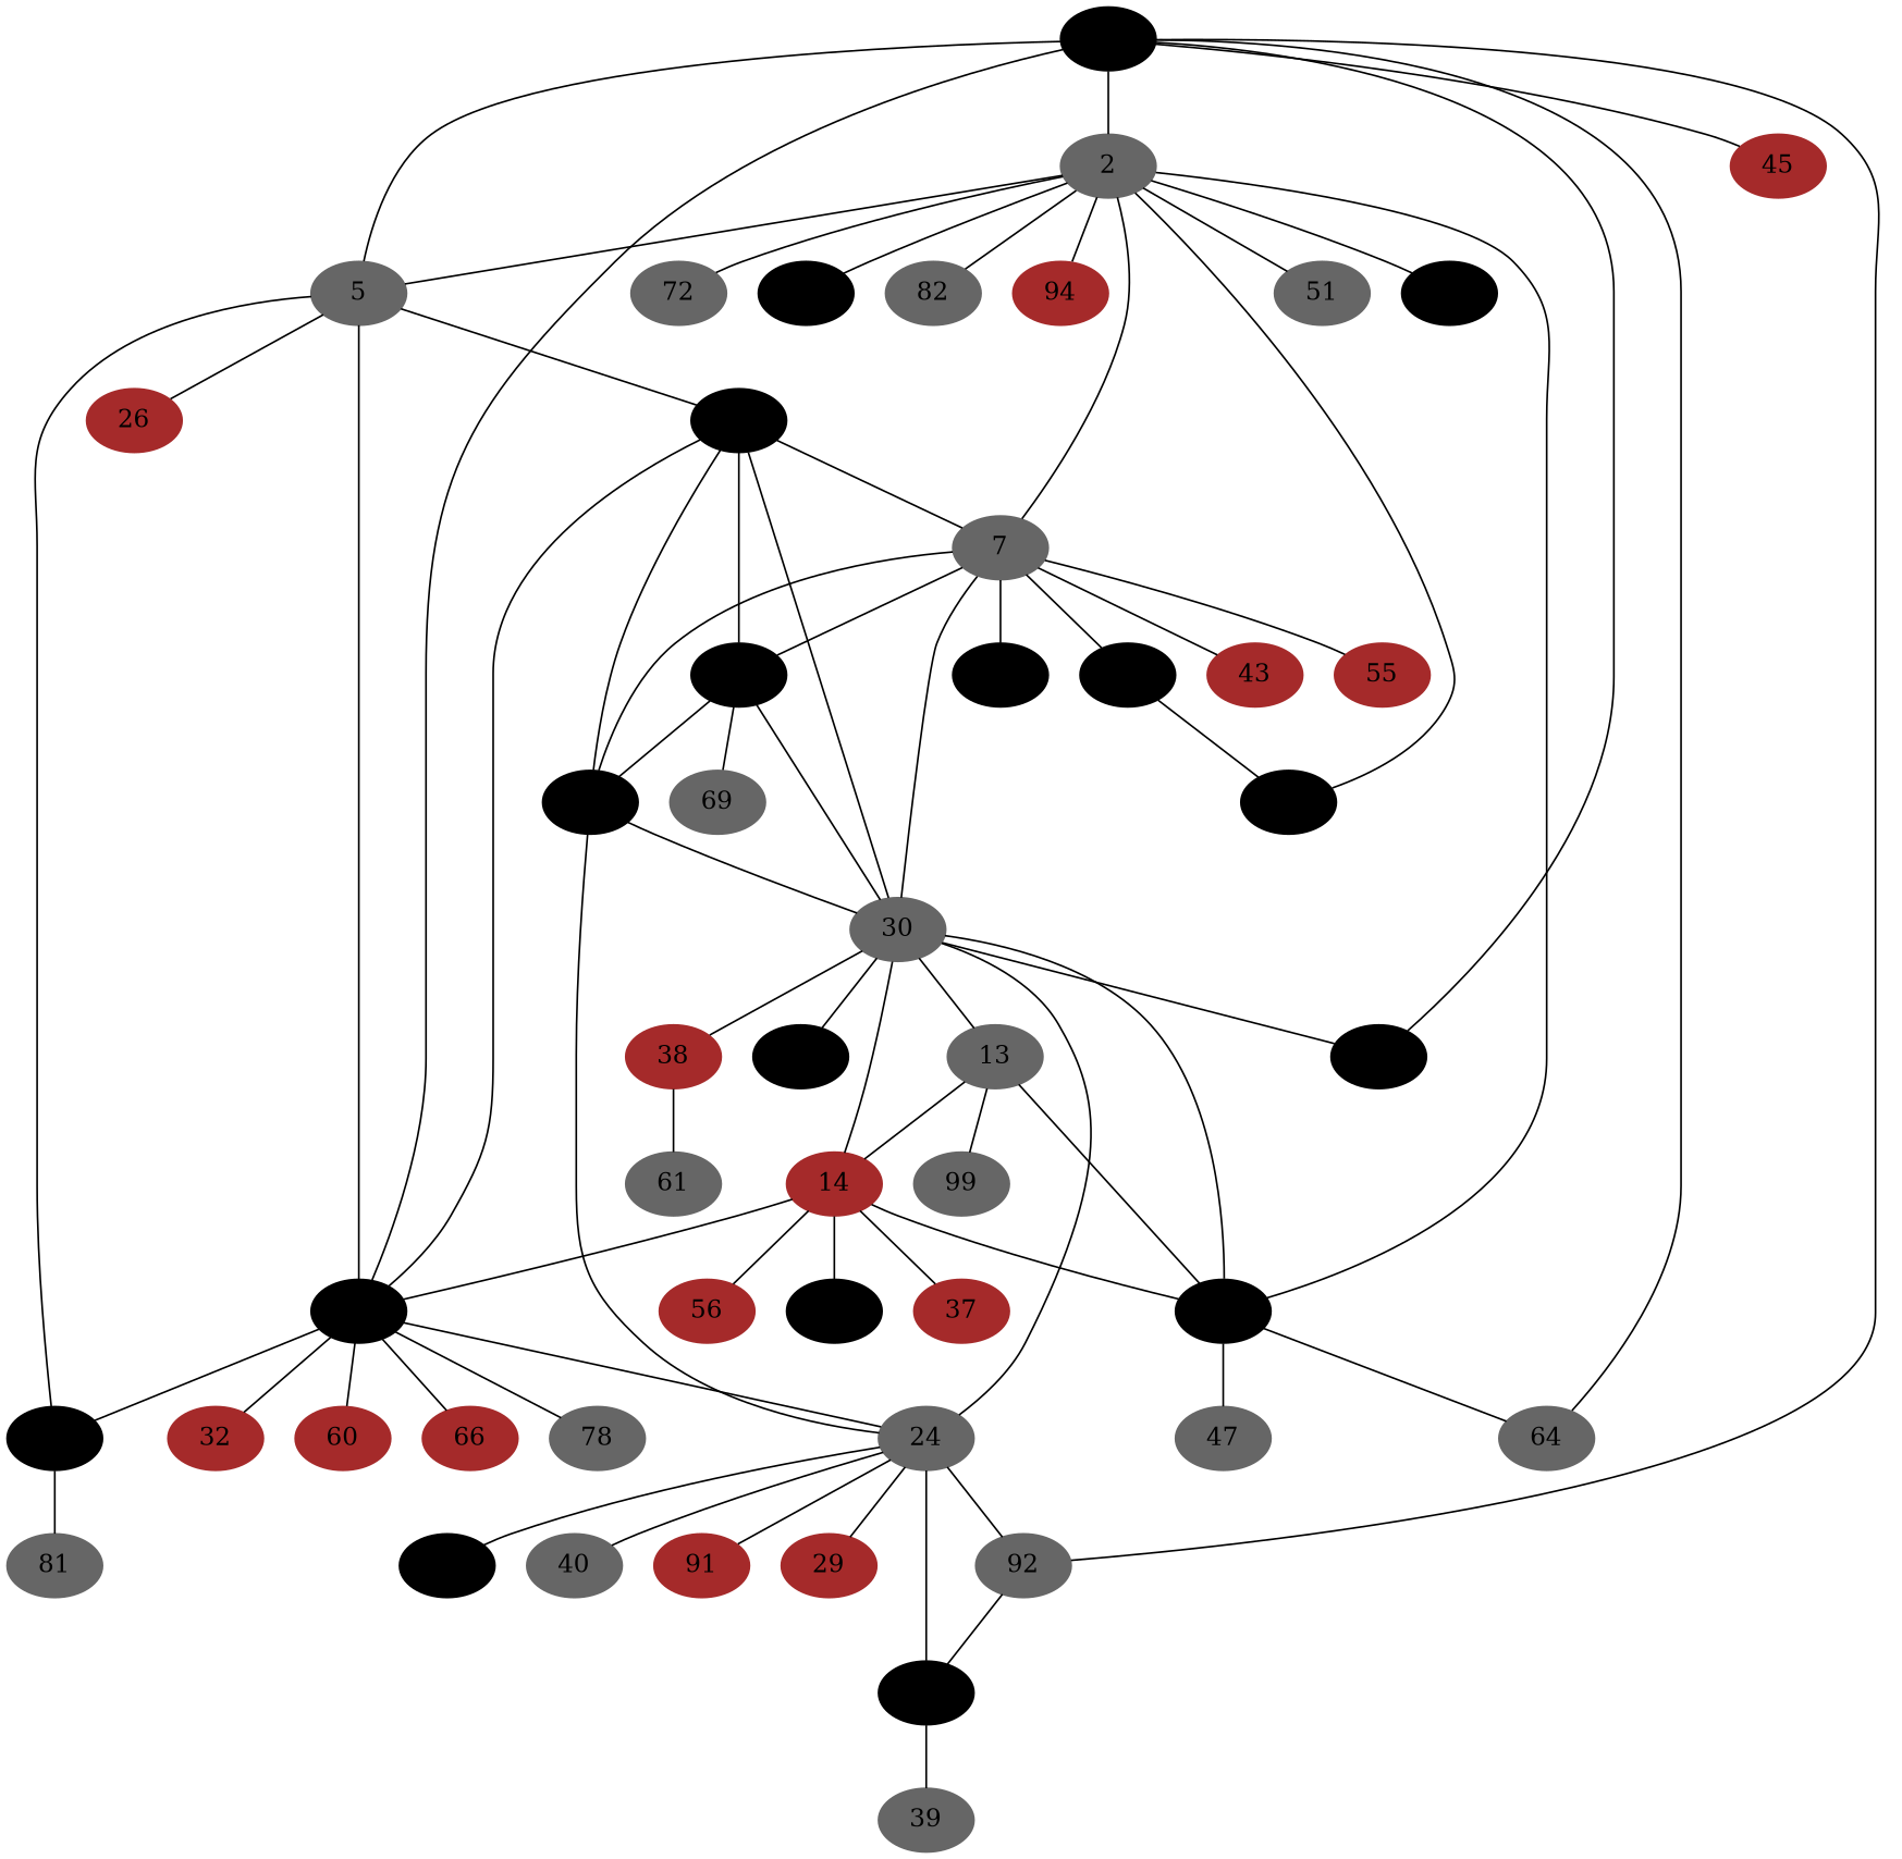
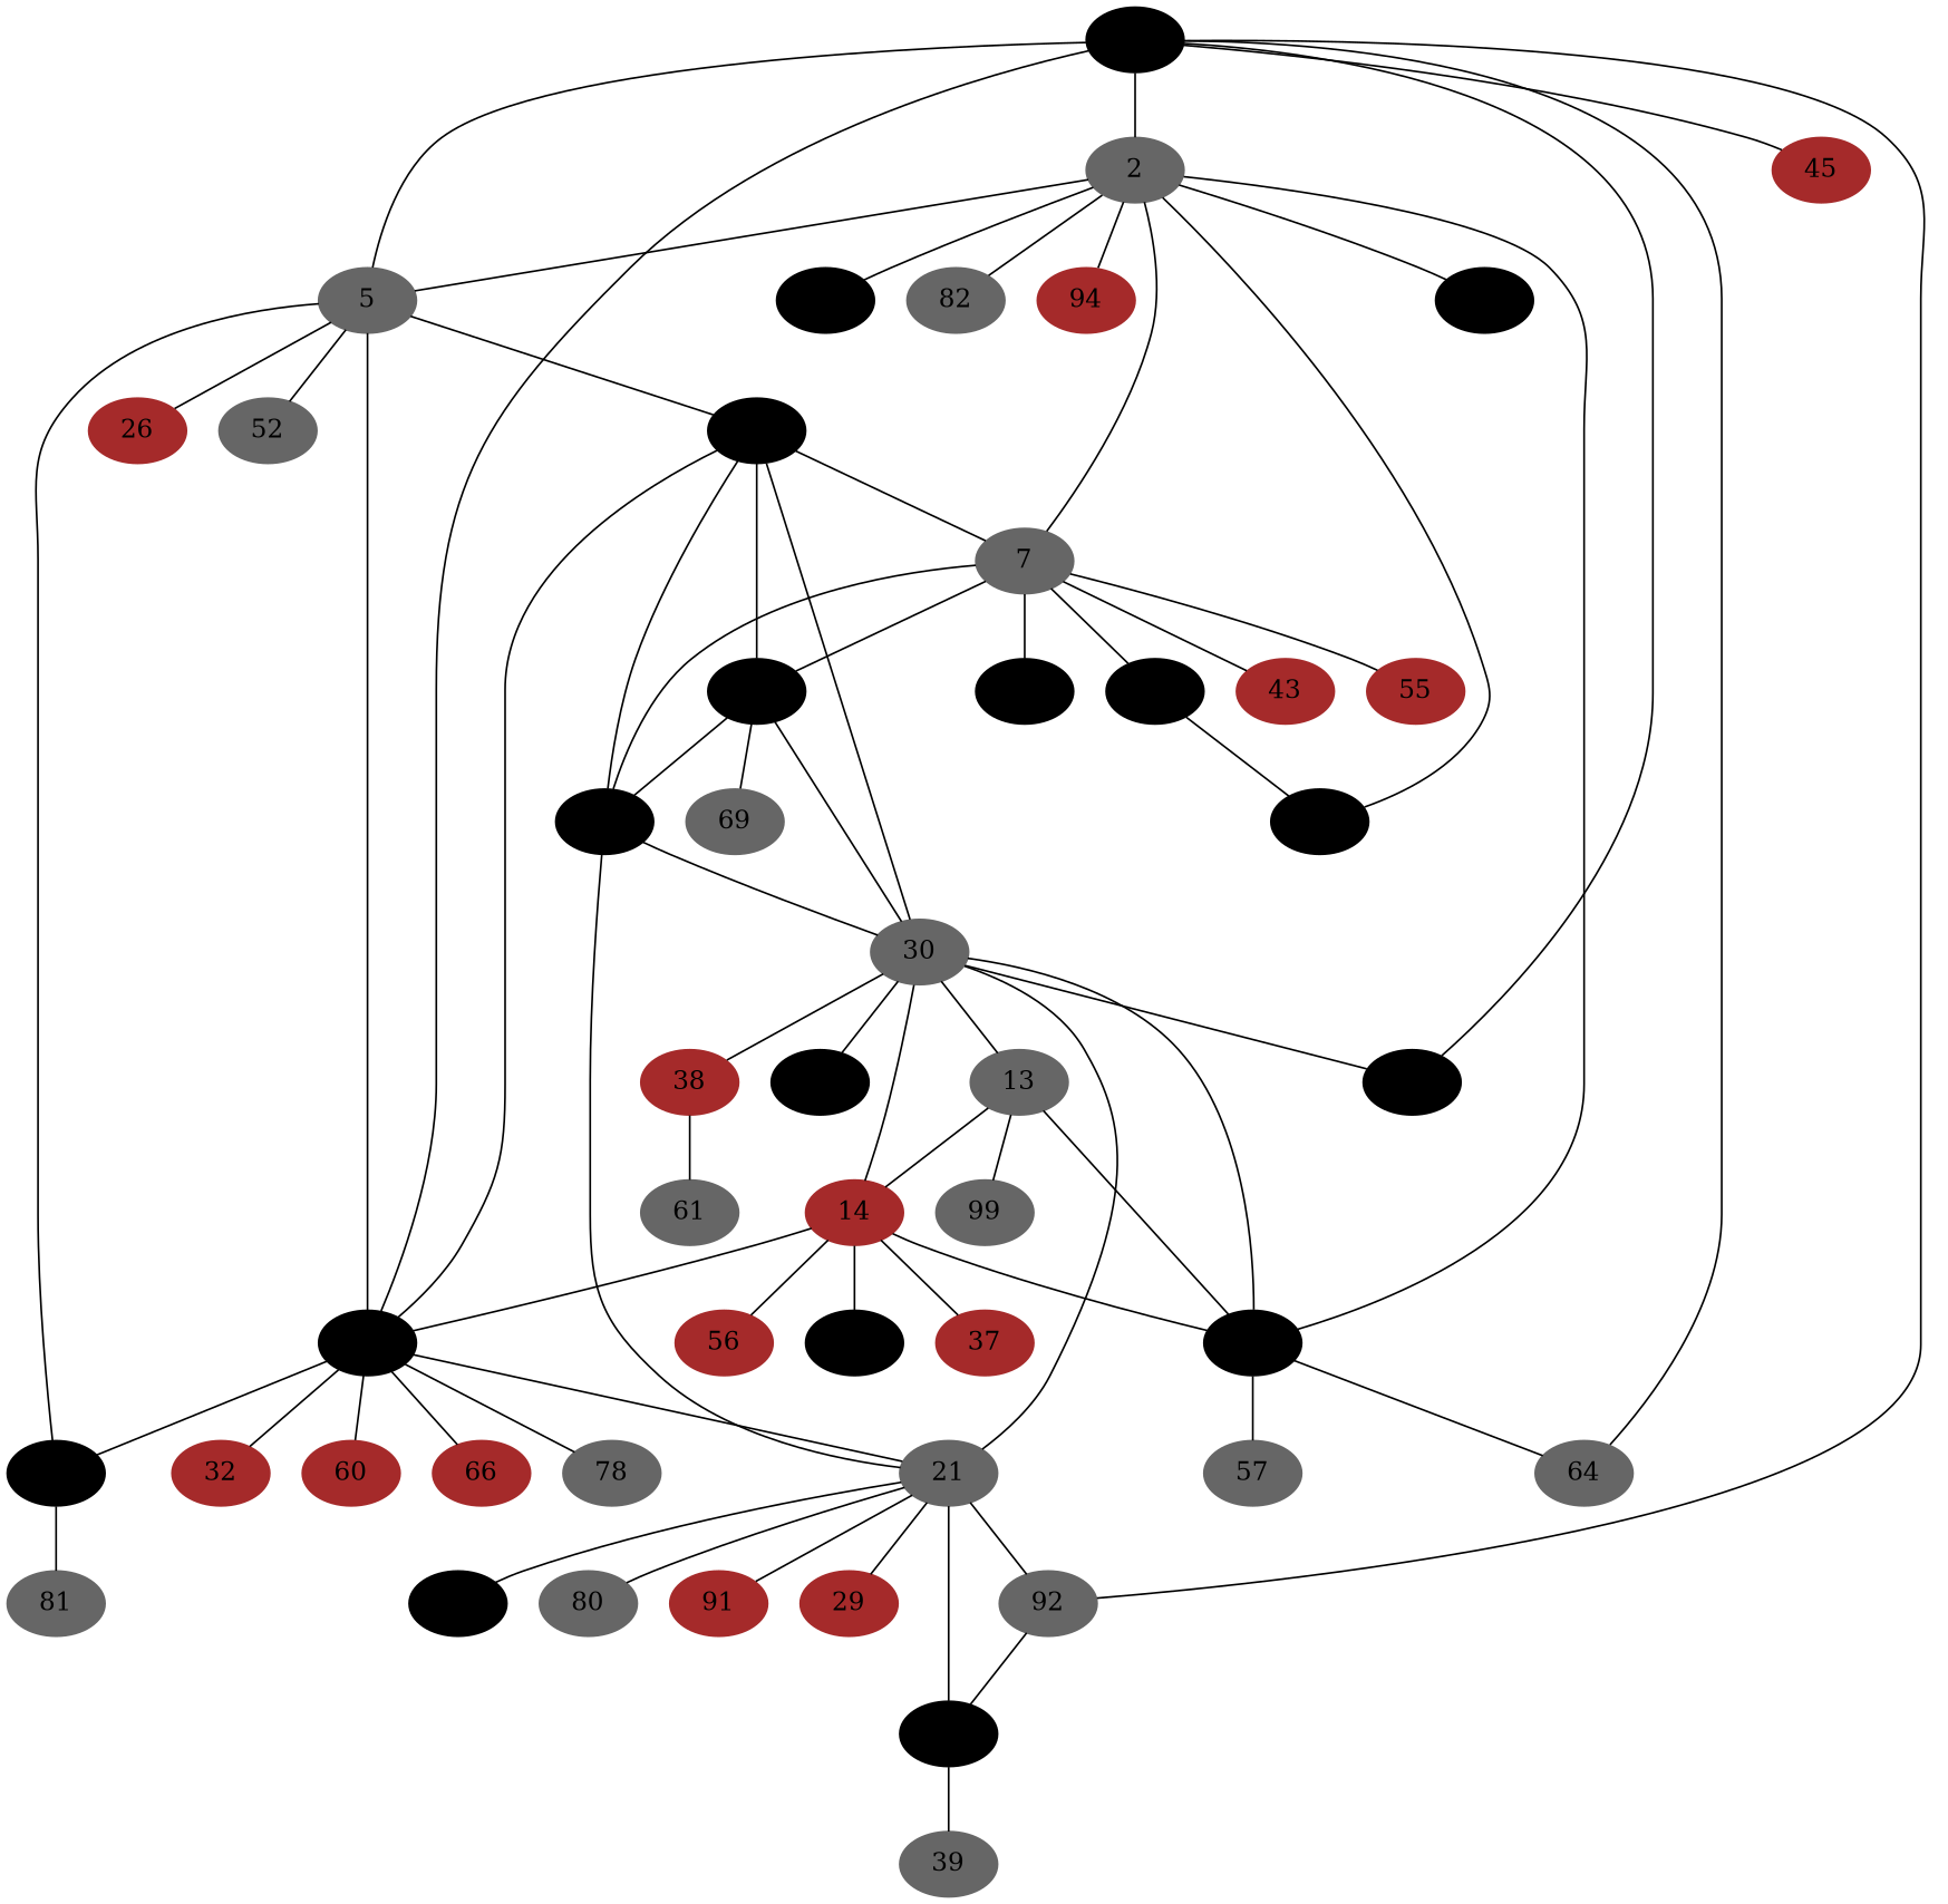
  graph {
    node [color=gray40 style=filled]
    2 [super="+3"]
    5 [super="+44+17+74+92"]
    7 [super="+54+50"]
    15 [color=black]
    46 [color=black]
-   51 [super="+101"]
    62 [color=black super="+103"]
-   72
    75 [color=black super="+93"]
    82
    94 [color=brown]
    1 [color=black]
    16 [color=black super="+20"]
    n14 [label=92 super="+79"]
    42 [color=black super="+48"]
    45 [color=brown]
    64
    6 [color=black super="+41"]
    19 [color=black super="+30"]
    26 [color=brown super="+84+99"]
-   21 [super="+24" label=24]
+   52 [super="+88"]
+   21 [super="+24"]
    32 [color=brown super="+87+70"]
    60 [color=brown]
    66 [color=brown]
    78
    23 [color=black super="+83"]
    8 [color=black]
    9 [color=black]
    n30 [label=30 super="+11+71+86+76"]
    27 [color=black]
    34 [color=black]
    43 [color=brown]
    55 [color=brown super="+102"]
-   47
+   47 [label=57]
    81
    69
    13
    14 [color=brown super="+39+36+73+90+65+67"]
    38 [color=brown super="+49"]
    63 [color=black]
    29 [color=brown]
    35 [color=black]
-   40
+   40 [label=80]
    91 [color=brown]
    n46 [label=99]
    28 [color=black super="+89+85"]
    37 [color=brown]
    56 [color=brown]
    61
    n51 [label=39]
    2 -- 5 [weight=3]
    2 -- 7
    2 -- 15
    2 -- 46
-   2 -- 51
    2 -- 62
-   2 -- 72
    2 -- 75
    2 -- 82
    2 -- 94
    5 -- 16 [weight=5]
    5 -- 6
    5 -- 19 [weight=2]
    5 -- 26
+   5 -- 52
    7 -- 8
    7 -- 9
-   7 -- n30
    7 -- 27
    7 -- 34
    7 -- 43
    7 -- 55
    15 -- 64
    15 -- 47
    1 -- 2 [weight=3]
    1 -- 5
    1 -- 16
    1 -- n14
    1 -- 42
    1 -- 45
    1 -- 64
    16 -- 19 [weight=2]
    16 -- 21
    16 -- 32
    16 -- 60
    16 -- 66
    16 -- 78
    n14 -- 23
    6 -- 7
    6 -- 16
    6 -- 8
    6 -- 9
    6 -- n30 [weight=2]
    19 -- 81
    21 -- n14 [weight=3]
    21 -- 23 [weight=3]
    21 -- 29
    21 -- 35
    21 -- 40
    21 -- 91
    23 -- n51
    8 -- 9
    8 -- n30
    8 -- 69
    9 -- 21
    9 -- n30
    n30 -- 15 [weight=2]
    n30 -- 42
    n30 -- 21
    n30 -- 13 [weight=2]
    n30 -- 14 [weight=2]
    n30 -- 38
    n30 -- 63
    34 -- 46
    13 -- 15
    13 -- 14
    13 -- n46
    14 -- 15
    14 -- 16
    14 -- 28
    14 -- 37
    14 -- 56
    38 -- 61
  }
